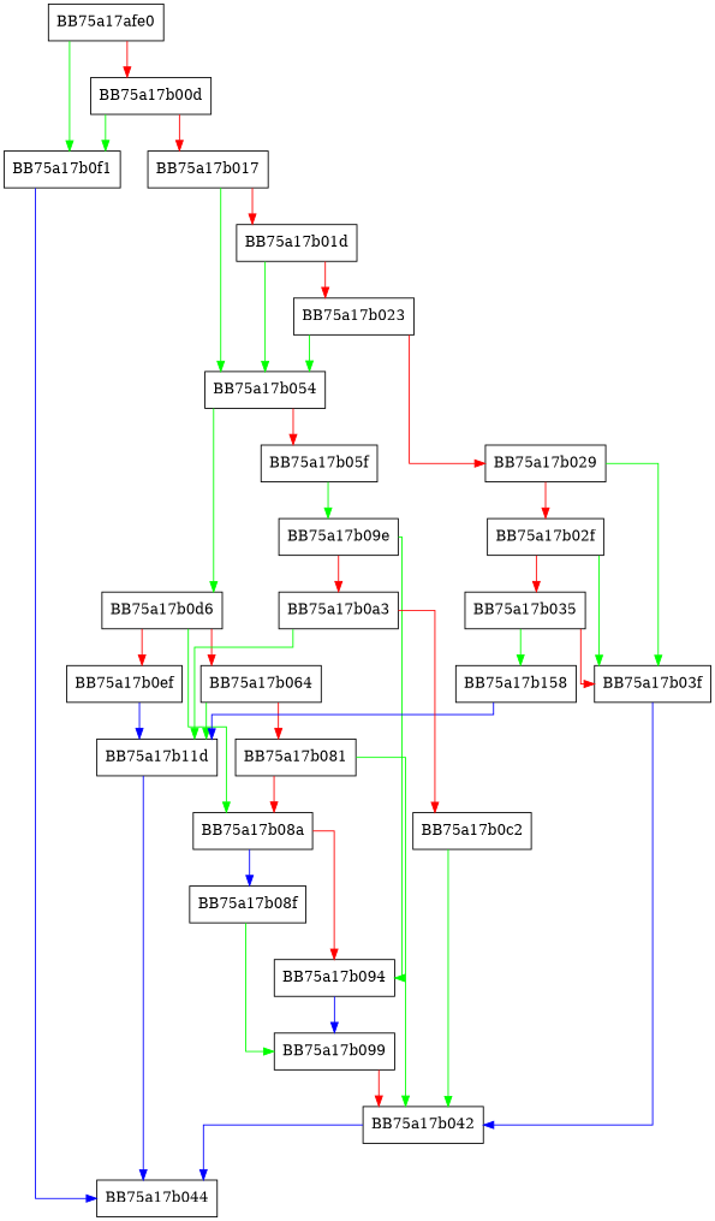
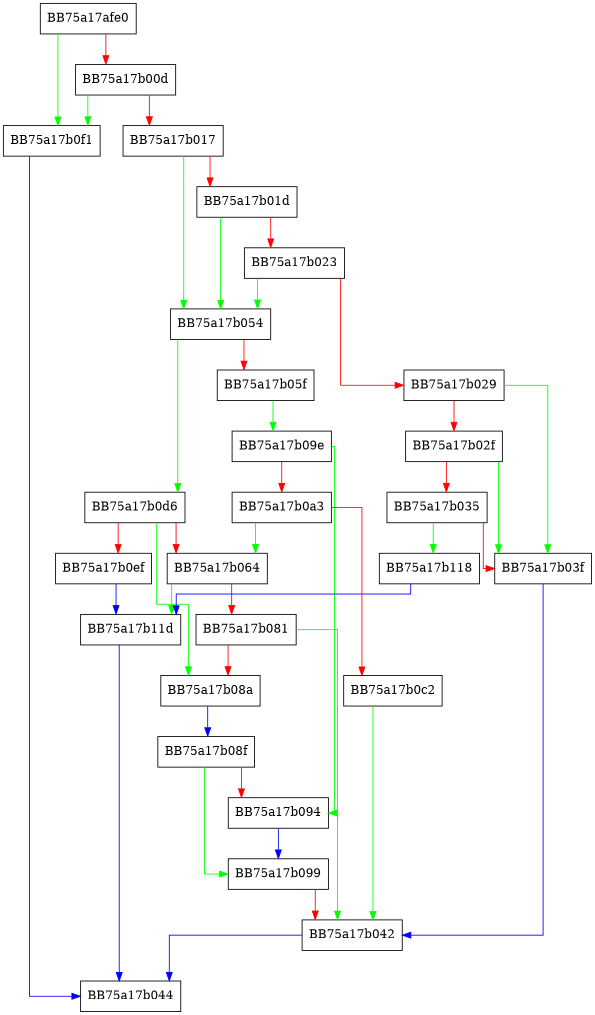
  digraph {
    splines=ortho
    node [shape=box]
    edge [color=green]
    BB75a17afe0
    BB75a17b0f1
    BB75a17b00d
    BB75a17b044
    BB75a17b017
    BB75a17b054
    BB75a17b01d
    BB75a17b0d6
    BB75a17b05f
    BB75a17b023
    BB75a17b08a
    BB75a17b0ef
    BB75a17b064
    BB75a17b09e
    BB75a17b029
    BB75a17b03f
    BB75a17b02f
    BB75a17b042
    BB75a17b035
-   BB75a17b118 [label=BB75a17b158]
+   BB75a17b118
    BB75a17b11d
    BB75a17b08f
    BB75a17b094
    BB75a17b0a3
    BB75a17b081
    BB75a17b099
    BB75a17b0c2
    BB75a17afe0 -> BB75a17b0f1
    BB75a17afe0 -> BB75a17b00d [color=red]
    BB75a17b0f1 -> BB75a17b044 [color=blue]
    BB75a17b00d -> BB75a17b0f1
    BB75a17b00d -> BB75a17b017 [color=red]
    BB75a17b017 -> BB75a17b054
    BB75a17b017 -> BB75a17b01d [color=red]
    BB75a17b054 -> BB75a17b0d6
    BB75a17b054 -> BB75a17b05f [color=red]
    BB75a17b01d -> BB75a17b054
    BB75a17b01d -> BB75a17b023 [color=red]
    BB75a17b0d6 -> BB75a17b08a
    BB75a17b0d6 -> BB75a17b0ef [color=red]
    BB75a17b0d6 -> BB75a17b064 [color=red]
    BB75a17b05f -> BB75a17b09e
    BB75a17b023 -> BB75a17b054
    BB75a17b023 -> BB75a17b029 [color=red]
    BB75a17b08a -> BB75a17b08f [color=blue]
    BB75a17b0ef -> BB75a17b11d [color=blue]
    BB75a17b064 -> BB75a17b11d
    BB75a17b064 -> BB75a17b081 [color=red]
    BB75a17b09e -> BB75a17b094
    BB75a17b09e -> BB75a17b0a3 [color=red]
    BB75a17b029 -> BB75a17b03f
    BB75a17b029 -> BB75a17b02f [color=red]
    BB75a17b03f -> BB75a17b042 [color=blue]
    BB75a17b02f -> BB75a17b03f
    BB75a17b02f -> BB75a17b035 [color=red]
    BB75a17b042 -> BB75a17b044 [color=blue]
    BB75a17b035 -> BB75a17b03f [color=red]
    BB75a17b035 -> BB75a17b118
    BB75a17b118 -> BB75a17b11d [color=blue]
    BB75a17b11d -> BB75a17b044 [color=blue]
-   BB75a17b08a -> BB75a17b094 [color=red]
+   BB75a17b08f -> BB75a17b094 [color=red]
    BB75a17b08f -> BB75a17b099
    BB75a17b094 -> BB75a17b099 [color=blue]
-   BB75a17b0a3 -> BB75a17b11d
+   BB75a17b0a3 -> BB75a17b064
    BB75a17b0a3 -> BB75a17b0c2 [color=red]
    BB75a17b081 -> BB75a17b08a [color=red]
    BB75a17b081 -> BB75a17b042
    BB75a17b099 -> BB75a17b042 [color=red]
    BB75a17b0c2 -> BB75a17b042
  }
